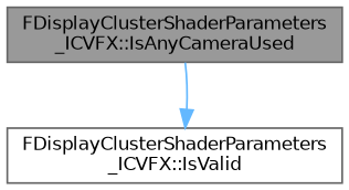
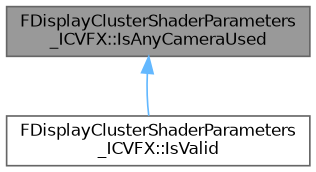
  digraph {
    rankdir=TB
    node [fontname=Helvetica fontsize=10 shape=box style=filled]
    n1 [color=gray40 fillcolor=grey60 fontcolor=black height=0.2 label="FDisplayClusterShaderParameters\l_ICVFX::IsAnyCameraUsed" width=0.4]
    n2 [color=grey40 fillcolor=white height=0.2 label="FDisplayClusterShaderParameters\l_ICVFX::IsValid" width=0.4]
-   n2 -> n1 [color=steelblue1 dir=back fontname=Helvetica fontsize=10 labelfontname=Helvetica labelfontsize=10 style=solid]
+   n1 -> n2 [color=steelblue1 dir=back fontname=Helvetica fontsize=10 labelfontname=Helvetica labelfontsize=10 style=solid]
  }
